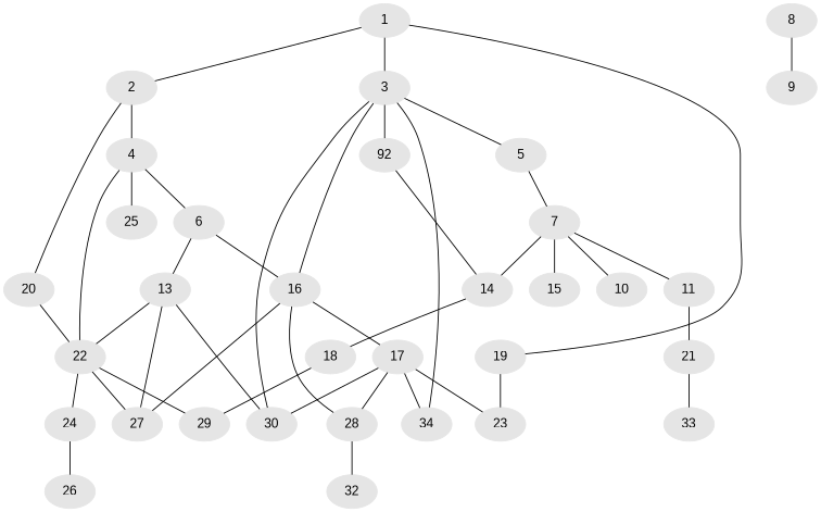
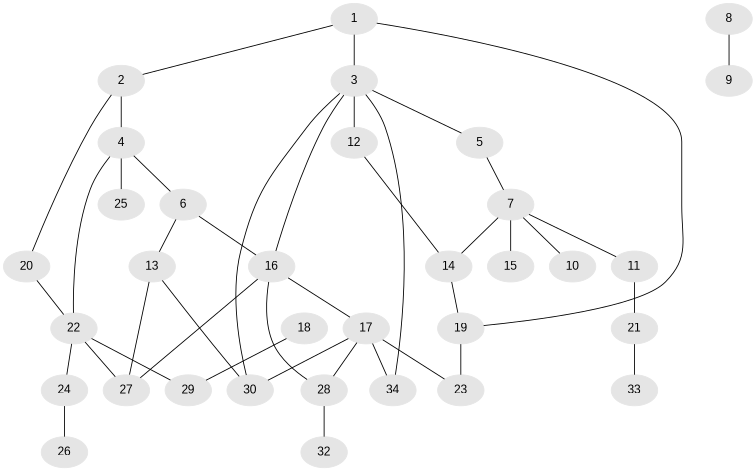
  graph {
    fontname="Liberation Sans"
    node [color=gray90 fontname="Liberation Sans" style=filled]
    edge [fontname="Liberation Sans" weight=1.0]
    1
    2
    3
    19
    4
    20
    5
-   12 [label=92]
+   12
    16
    30
    34
    23
    6
    22
    25
    8
    9
    7
    14
    27
    17
    28
    13
    29
    24
    10
    11
    15
    21
    18
    33
    32
    26
    1 -- 2
    1 -- 3
    1 -- 19
    2 -- 4
    2 -- 20
    3 -- 5
    3 -- 12
    3 -- 16
    3 -- 30
    3 -- 34
    19 -- 23 [weight=2.0]
    4 -- 6
    4 -- 22
    4 -- 25
    20 -- 22 [weight=2.0]
    5 -- 7
    12 -- 14
    16 -- 27
    16 -- 17
    16 -- 28
    6 -- 16
    6 -- 13
    22 -- 27
    22 -- 29
    22 -- 24
    8 -- 9
    7 -- 14
    7 -- 10
    7 -- 11
    7 -- 15
-   14 -- 18
+   14 -- 19
    17 -- 30
    17 -- 34
    17 -- 23
    17 -- 28
    28 -- 32
    13 -- 30
-   13 -- 22
    13 -- 27
    24 -- 26
    11 -- 21
    21 -- 33
    18 -- 29
  }
